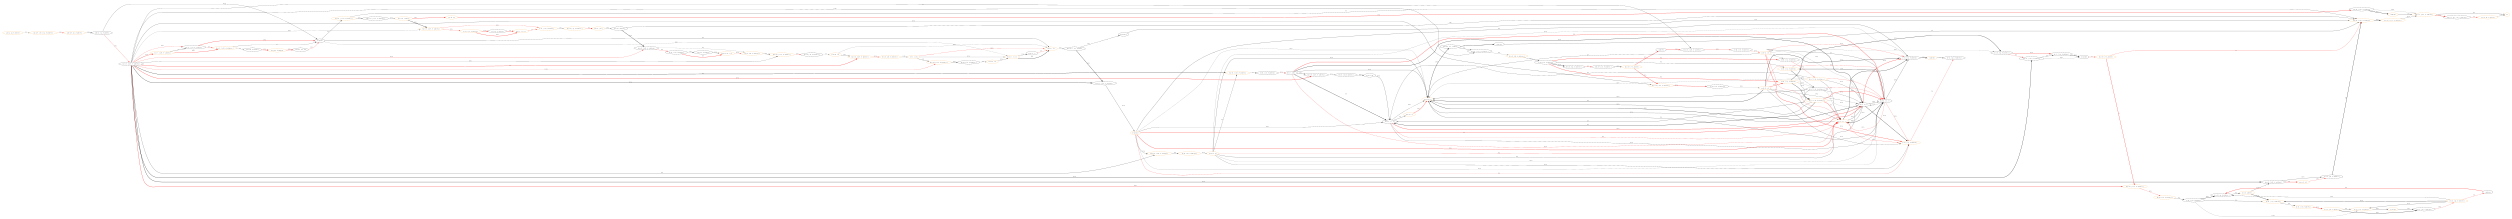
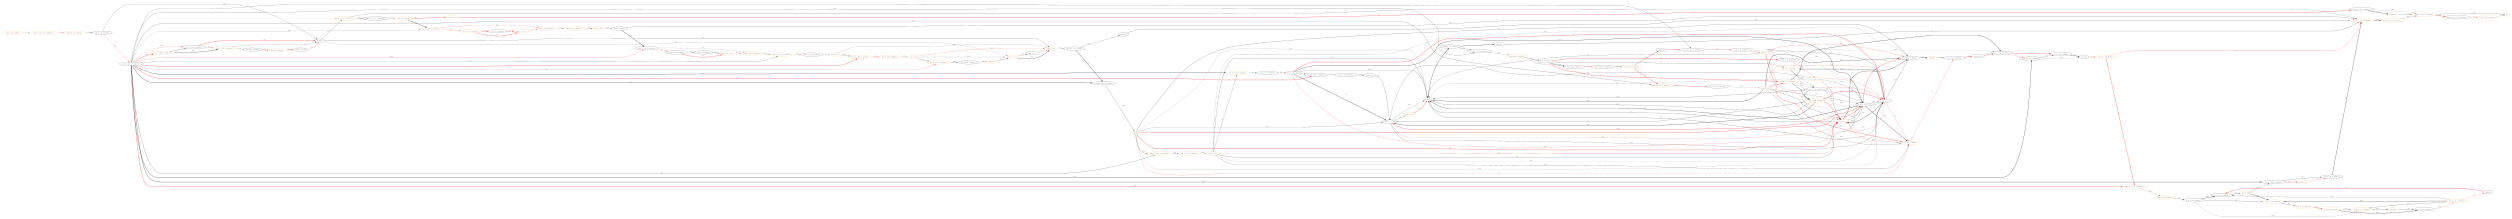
  digraph {
    fontname="Open Sans"
    rankdir=LR
    node [color=darkorange fontname="Open Sans"]
    edge [color=red fontname="Open Sans" style=solid]
    n1 [label="sub sp , sp , # address"]
    n2 [label="stp x29 , x30 , [ sp , # address ]"]
    n3 [label="add x29 , sp , # address"]
    n4 [color=black label="add x2 , sp , # address"]
    n5 [color=black label="stur x0 , [ x29 , #- address ]"]
    n6 [color=black label="bl symbol"]
    n7 [label="stur x1 , [ x29 , #- address ]"]
    n8 [color=black label="ldur x0 , [ x29 , #- address ]"]
    n9 [label="ldur x8 , [ x29 , #- address ]"]
    n10 [color=black label="ldur x8 , [ x29 , #- address ]"]
    n11 [label="ldur x8 , [ x29 , #- address ]"]
    n12 [label="ldur x8 , [ x29 , #- address ]"]
    n13 [label="ldur x8 , [ x29 , #- address ]"]
    n14 [color=black label="ldur x0 , [ x29 , #- address ]"]
    n15 [label="ldur x8 , [ x29 , #- address ]"]
    n16 [label="ldur x8 , [ x29 , #- address ]"]
    n17 [color=black label="ldur x8 , [ x29 , #- address ]"]
    n18 [color=black label="ldur x8 , [ x29 , #- address ]"]
    n19 [label="ldur x8 , [ x29 , #- address ]"]
    n20 [color=black label="ldur x8 , [ x29 , #- address ]"]
    n21 [color=black label="ldur x0 , [ x29 , #- address ]"]
    n22 [label="ldur x8 , [ x29 , #- address ]"]
    n23 [color=black label="ldur x8 , [ x29 , #- address ]"]
    n24 [label="stur x0 , [ x29 , #- address ]"]
    n25 [label="fmul s1 , s1 , s2"]
    n26 [label="cset w11 , mi"]
    n27 [label="ldur x1 , [ x29 , #- address ]"]
    n28 [label="ldr x9 , [ x8 , # address ]"]
    n29 [label="str x9 , [ x8 , # address ]"]
    n30 [color=black label="ldr x9 , [ x8 , # address ]"]
    n31 [label="str x9 , [ x8 , # address ]"]
    n32 [color=black label="ldr x8 , [ x8 , # address ]"]
    n33 [label="ldr x8 , [ x8 , # address ]"]
    n34 [color=black label="ldr x8 , [ x8 , # address ]"]
    n35 [label="bl symbol"]
    n36 [label="ldr x8 , [ x8 , # address ]"]
    n37 [color=black label="ldr x8 , [ x8 , # address ]"]
    n38 [color=black label="ldr x8 , [ x8 , # address ]"]
    n39 [label="ldr x8 , [ x8 , # address ]"]
    n40 [color=black label="ldr x8 , [ x8 , # address ]"]
    n41 [color=black label="ldr x8 , [ x8 , # address ]"]
    n42 [color=black label="ldr x1 , [ sp , # address ]"]
    n43 [color=black label="bl symbol"]
    n44 [label="ldr x8 , [ x8 , # address ]"]
    n45 [label="mov x9 , # 0"]
    n46 [color=black label="str x9 , [ x8 , # address ]"]
    n47 [color=black label="mov w8 , # address"]
    n48 [label="mov w9 , # address"]
    n49 [color=black label="and w3 , w9 , w8"]
    n50 [color=black label="ldur x10 , [ x29 , #- address ]"]
    n51 [label="ldur x8 , [ x29 , #- address ]"]
    n52 [color=black label="fcmp s0 , s1"]
    n53 [color=black label="tbnz w11 , # 0 , address"]
    n54 [label="cbnz x10 , address"]
    n55 [label="stur x8 , [ x29 , #- address ]"]
    n56 [label="mov x8 , # 0"]
    n57 [color=black label="stur x8 , [ x29 , #- address ]"]
    n58 [color=black label="mov x10 , # address"]
    n59 [label="add x9 , x9 , x10"]
    n60 [label="ldr x8 , [ sp , # address ]"]
    n61 [label="b address"]
    n62 [label="ldur x0 , [ x29 , #- address ]"]
    n63 [label="ldr x8 , [ x8 ]"]
    n64 [color=black label="cbnz x8 , address"]
    n65 [color=black label="mov x10 , # address"]
    n66 [label="add x9 , x9 , x10"]
    n67 [color=black label="ldp x29 , x30 , [ sp , # address ]"]
    n68 [label=ret]
    n69 [label="add sp , sp , # address"]
    n70 [label="ucvtf s0 , x8"]
    n71 [label="ldr s1 , [ x8 ]"]
    n72 [label="ucvtf s2 , x8"]
    n73 [color=black label="b address"]
    n74 [color=black label="fmul s1 , s1 , s2"]
    n75 [label="cset w9 , mi"]
    n76 [color=black label="fmul s0 , s0 , s1"]
    n77 [color=black label="str s0 , [ sp , # address ]"]
    n78 [color=black label="fmul s0 , s0 , s1"]
    n79 [label="fmul s0 , s0 , s1"]
    n80 [label="str s0 , [ sp , # address ]"]
    n81 [label="fcmp s0 , s1"]
    n82 [color=black label="tbnz w9 , # 0 , address"]
    n83 [label="b address"]
    n84 [label="ldr x8 , [ sp , # address ]"]
    n85 [color=black label="ldr s0 , [ sp , # address ]"]
    n86 [label="ucvtf s0 , x8"]
    n87 [color=black label="ldr s1 , [ x8 ]"]
    n88 [color=black label="ucvtf s2 , x8"]
    n89 [color=black label="b address"]
    n90 [color=black label="str x8 , [ sp , # address ]"]
    n91 [color=black label="ldr x8 , [ sp , # address ]"]
    n92 [label="ldr x8 , [ sp , # address ]"]
    n93 [color=black label="ldr x8 , [ sp , # address ]"]
    n94 [color=black label="ldrb w9 , [ x8 , # address ]"]
    n95 [label="ldr s1 , [ x8 , # address ]"]
    n96 [color=black label="str x8 , [ sp , # address ]"]
    n97 [color=black label="ldr s1 , [ x8 , # address ]"]
    n98 [label="ldr s1 , [ x8 , # address ]"]
    n99 [label="tbnz w9 , # 0 , address"]
    n100 [color=black label="b address"]
    n101 [label="ucvtf s0 , x8"]
+   n102 [color=black label="fcvtzu x8 , s0"]
    n103 [label="ucvtf s0 , x8"]
    n104 [label="tbnz w0 , # 0 , address"]
    n105 [color=black label="str x8 , [ sp , # address ]"]
    n106 [color=black label="ldr x8 , [ sp , # address ]"]
    n107 [label="ldr x8 , [ sp , # address ]"]
    n108 [label="ldr x0 , [ sp , # address ]"]
    n109 [label="cbz x8 , address"]
    n110 [label="ldr x8 , [ x8 , # address ]"]
    n111 [label="bl symbol"]
    n112 [label="str x8 , [ sp , # address ]"]
    n113 [color=black label="ldr x8 , [ sp , # address ]"]
    n114 [label="str x8 , [ sp , # address ]"]
    n115 [color=black label="b address"]
    n1 -> n2 [color=gray40 label=CFG]
    n2 -> n3 [label=CFG]
    n3 -> n4 [color=black label=CFG]
    n4 -> n5 [label=CFG]
    n4 -> n6 [color=black label=DFG]
    n5 -> n7 [label=CFG style=bold]
    n5 -> n8 [label=DFG]
    n5 -> n9 [color=gray40 label=DFG]
    n5 -> n10 [label=DFG]
    n5 -> n11 [color=black label=DFG]
    n5 -> n12 [label=DFG style=bold]
    n5 -> n13 [label=DFG]
    n5 -> n14 [color=black label=DFG style=bold]
    n5 -> n15 [color=gray40 label=DFG style=bold]
    n5 -> n16 [color=black label=DFG style=bold]
    n5 -> n17 [label=DFG style=bold]
    n5 -> n18 [color=black label=DFG]
    n5 -> n19 [color=gray40 label=DFG style=bold]
    n5 -> n20 [color=black label=DFG]
    n5 -> n21 [color=black label=DFG style=bold]
    n5 -> n22 [label=DFG style=bold]
    n5 -> n23 [color=black label=DFG style=bold]
    n6 -> n24 [color=black label=DFG]
    n6 -> n25 [color=gray40 label=DFG]
    n6 -> n26 [color=black label=DFG]
    n7 -> n8 [color=gray40 label=CFG style=bold]
-   n7 -> n27 [label=DFG style=bold]
+   n7 -> n27 [color=black label=DFG style=bold]
    n8 -> n6 [label=DFG style=bold]
    n8 -> n27 [label=CFG]
    n9 -> n28 [label=DFG]
    n9 -> n29 [label=DFG]
    n10 -> n30 [label=DFG]
    n10 -> n31 [color=gray40 label=DFG]
    n11 -> n32 [label=DFG]
    n12 -> n33 [label=DFG]
    n13 -> n34 [color=black label=DFG]
    n14 -> n35 [color=gray40 label=DFG style=bold]
    n15 -> n36 [color=gray40 label=DFG style=bold]
    n16 -> n37 [color=black label=DFG]
    n17 -> n38 [color=gray40 label=DFG]
    n18 -> n39 [color=gray40 label=DFG]
    n19 -> n40 [label=DFG style=bold]
    n20 -> n41 [label=DFG]
    n21 -> n42 [color=black label=CFG]
    n21 -> n43 [color=gray40 label=DFG]
    n22 -> n44 [label=DFG]
    n23 -> n45 [label=CFG style=bold]
    n23 -> n46 [color=gray40 label=DFG style=bold]
    n24 -> n50 [color=gray40 label=DFG style=bold]
    n24 -> n51 [color=black label=DFG]
    n25 -> n26 [color=black label=DFG style=bold]
    n25 -> n52 [color=black label=CFG]
    n26 -> n53 [color=gray40 label=DFG]
    n27 -> n6 [color=black label=DFG]
    n27 -> n47 [color=gray40 label=CFG]
    n28 -> n58 [label=CFG style=bold]
    n28 -> n59 [label=DFG style=bold]
    n29 -> n60 [color=gray40 label=CFG]
    n30 -> n65 [color=black label=CFG]
    n30 -> n66 [label=DFG style=bold]
    n31 -> n11 [color=black label=CFG]
    n32 -> n70 [color=gray40 label=DFG]
    n33 -> n71 [color=gray40 label=DFG]
    n34 -> n72 [color=gray40 label=DFG]
    n35 -> n15 [color=black label=CFG]
    n35 -> n74 [color=black label=DFG]
    n35 -> n75 [color=gray40 label=DFG]
    n35 -> n76 [label=DFG style=bold]
    n35 -> n77 [color=gray40 label=DFG style=bold]
    n35 -> n78 [color=gray40 label=DFG]
    n35 -> n79 [label=DFG style=bold]
    n35 -> n80 [label=DFG]
    n36 -> n86 [color=gray40 label=DFG]
    n37 -> n87 [label=DFG]
    n38 -> n88 [color=black label=DFG]
    n39 -> n90 [color=black label=DFG]
    n40 -> n101 [color=gray40 label=DFG]
    n41 -> n103 [label=DFG]
    n42 -> n43 [color=black label=DFG style=bold]
    n43 -> n104 [label=DFG]
    n44 -> n105 [color=black label=DFG]
    n45 -> n46 [label=CFG]
    n46 -> n51 [color=black label=CFG style=bold]
    n47 -> n48 [label=CFG style=bold]
    n48 -> n49 [label=DFG style=bold]
    n49 -> n6 [label=CFG]
    n50 -> n54 [color=gray40 label=DFG]
    n51 -> n55 [color=black label=DFG style=bold]
    n52 -> n26 [label=CFG]
    n53 -> n14 [color=black label=CFG style=bold]
    n53 -> n73 [color=black label=CFG]
    n54 -> n9 [color=black label=CFG style=bold]
    n54 -> n56 [label=CFG style=bold]
    n55 -> n62 [color=black label=DFG]
    n56 -> n57 [label=CFG style=bold]
    n57 -> n61 [color=black label=CFG style=bold]
    n57 -> n62 [color=gray40 label=DFG]
    n58 -> n59 [label=CFG style=bold]
    n59 -> n29 [label=DFG]
    n60 -> n63 [label=DFG style=bold]
    n61 -> n62 [color=gray40 label=CFG style=bold]
    n62 -> n67 [label=CFG style=bold]
    n62 -> n68 [color=gray40 label=DFG style=bold]
    n63 -> n64 [color=gray40 label=DFG]
    n64 -> n10 [color=black label=CFG style=bold]
    n64 -> n51 [color=black label=CFG]
    n65 -> n66 [color=gray40 label=CFG style=bold]
    n66 -> n31 [label=DFG]
    n67 -> n69 [label=CFG]
    n69 -> n68 [color=gray40 label=DFG]
    n70 -> n12 [color=gray40 label=CFG style=bold]
    n70 -> n26 [color=gray40 label=DFG]
    n71 -> n13 [color=gray40 label=CFG style=bold]
    n71 -> n25 [color=gray40 label=DFG]
    n71 -> n26 [label=DFG]
    n72 -> n25 [color=black label=DFG]
    n73 -> n51 [color=gray40 label=CFG style=bold]
    n74 -> n75 [color=black label=DFG]
    n74 -> n76 [label=DFG style=bold]
    n74 -> n78 [color=black label=DFG]
    n74 -> n79 [label=DFG]
    n74 -> n81 [color=gray40 label=CFG style=bold]
    n75 -> n82 [color=black label=DFG style=bold]
    n76 -> n75 [color=black label=DFG style=bold]
    n76 -> n77 [label=DFG style=bold]
    n76 -> n78 [color=gray40 label=DFG style=bold]
    n76 -> n79 [color=black label=DFG]
    n76 -> n80 [color=black label=DFG style=bold]
    n77 -> n83 [color=black label=CFG style=bold]
    n78 -> n75 [color=gray40 label=DFG style=bold]
    n78 -> n76 [color=gray40 label=DFG]
    n78 -> n77 [color=gray40 label=DFG style=bold]
    n78 -> n79 [label=DFG]
    n78 -> n80 [label=DFG]
    n78 -> n84 [color=black label=CFG style=bold]
    n79 -> n75 [color=gray40 label=DFG style=bold]
    n79 -> n76 [color=gray40 label=DFG style=bold]
    n79 -> n77 [color=black label=DFG style=bold]
    n79 -> n78 [color=black label=DFG style=bold]
    n79 -> n80 [label=DFG]
    n80 -> n85 [label=CFG]
    n81 -> n75 [label=CFG style=bold]
    n82 -> n18 [color=gray40 label=CFG style=bold]
    n82 -> n89 [color=black label=CFG style=bold]
    n83 -> n85 [color=gray40 label=CFG style=bold]
    n84 -> n95 [color=black label=DFG]
    n84 -> n96 [color=gray40 label=DFG]
    n84 -> n97 [color=black label=DFG]
+   n85 -> n102 [label=CFG style=bold]
    n86 -> n16 [color=black label=CFG]
    n86 -> n75 [color=gray40 label=DFG style=bold]
    n86 -> n76 [color=gray40 label=DFG style=bold]
    n86 -> n77 [color=gray40 label=DFG]
    n86 -> n78 [color=gray40 label=DFG]
    n86 -> n79 [label=DFG]
    n86 -> n80 [color=black label=DFG]
    n87 -> n17 [color=gray40 label=CFG style=bold]
    n87 -> n74 [color=black label=DFG style=bold]
    n87 -> n75 [color=gray40 label=DFG style=bold]
    n87 -> n76 [color=black label=DFG style=bold]
    n87 -> n78 [label=DFG style=bold]
    n87 -> n79 [label=DFG]
    n88 -> n74 [color=gray40 label=DFG style=bold]
    n89 -> n51 [color=gray40 label=CFG style=bold]
    n90 -> n84 [color=black label=DFG]
    n90 -> n91 [color=black label=DFG style=bold]
    n90 -> n92 [label=DFG style=bold]
    n90 -> n93 [label=DFG style=bold]
    n91 -> n94 [label=DFG]
    n92 -> n95 [color=black label=DFG style=bold]
    n92 -> n96 [color=black label=DFG style=bold]
    n92 -> n97 [color=gray40 label=DFG]
    n93 -> n98 [label=DFG]
    n94 -> n99 [color=black label=DFG]
    n95 -> n74 [color=black label=DFG style=bold]
    n95 -> n75 [color=gray40 label=DFG style=bold]
    n95 -> n76 [color=gray40 label=DFG]
    n95 -> n78 [label=DFG style=bold]
    n95 -> n79 [label=DFG style=bold]
    n96 -> n21 [label=CFG]
    n96 -> n42 [label=DFG style=bold]
    n97 -> n74 [color=gray40 label=DFG style=bold]
    n97 -> n75 [color=gray40 label=DFG style=bold]
    n97 -> n76 [color=black label=DFG]
    n97 -> n78 [label=DFG]
    n97 -> n79 [color=gray40 label=DFG]
    n98 -> n74 [color=black label=DFG]
    n98 -> n75 [color=gray40 label=DFG]
    n98 -> n76 [color=black label=DFG]
    n98 -> n78 [label=DFG]
    n98 -> n79 [color=black label=DFG]
    n99 -> n19 [label=CFG style=bold]
    n99 -> n100 [label=CFG style=bold]
    n100 -> n20 [label=CFG style=bold]
    n101 -> n75 [color=black label=DFG style=bold]
    n101 -> n76 [color=black label=DFG]
    n101 -> n77 [color=black label=DFG style=bold]
    n101 -> n78 [label=DFG]
    n101 -> n79 [color=gray40 label=DFG style=bold]
    n101 -> n80 [color=black label=DFG]
    n101 -> n92 [label=CFG style=bold]
+   n102 -> n96 [label=CFG style=bold]
    n103 -> n75 [color=black label=DFG]
    n103 -> n76 [color=gray40 label=DFG]
    n103 -> n77 [label=DFG]
    n103 -> n78 [color=gray40 label=DFG style=bold]
    n103 -> n79 [label=DFG]
    n103 -> n80 [label=DFG style=bold]
    n103 -> n93 [color=gray40 label=CFG]
    n104 -> n22 [label=CFG style=bold]
    n104 -> n51 [label=CFG]
    n105 -> n106 [color=black label=DFG style=bold]
    n105 -> n107 [color=gray40 label=DFG style=bold]
    n105 -> n108 [color=gray40 label=DFG]
    n106 -> n109 [color=black label=DFG]
    n107 -> n110 [color=black label=DFG]
    n108 -> n111 [color=black label=DFG]
    n109 -> n23 [color=black label=CFG]
    n109 -> n107 [color=black label=CFG style=bold]
    n110 -> n112 [label=DFG style=bold]
    n111 -> n113 [color=black label=CFG]
    n112 -> n108 [color=gray40 label=CFG style=bold]
    n112 -> n113 [color=black label=DFG style=bold]
    n113 -> n114 [label=DFG]
    n114 -> n106 [color=black label=DFG]
    n114 -> n107 [color=black label=DFG style=bold]
    n114 -> n108 [color=gray40 label=DFG style=bold]
    n114 -> n115 [label=CFG]
    n115 -> n106 [label=CFG style=bold]
  }
